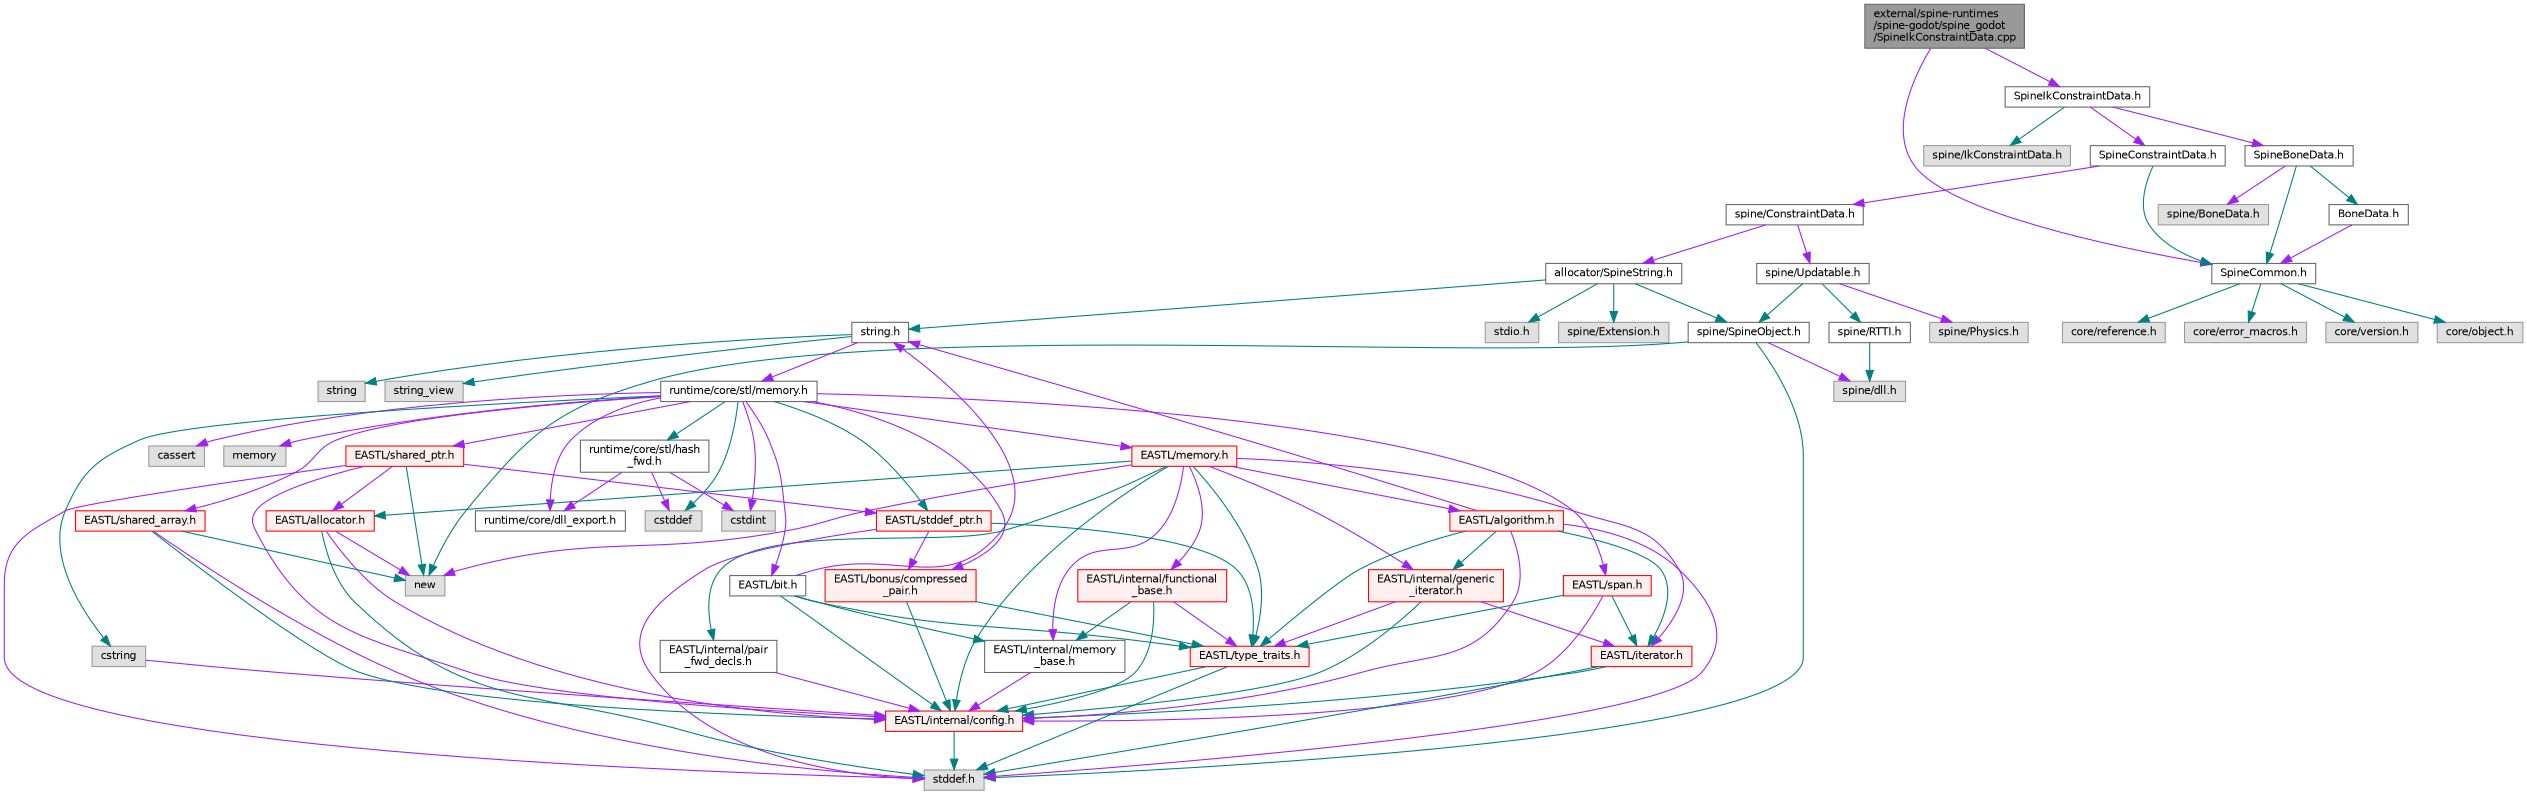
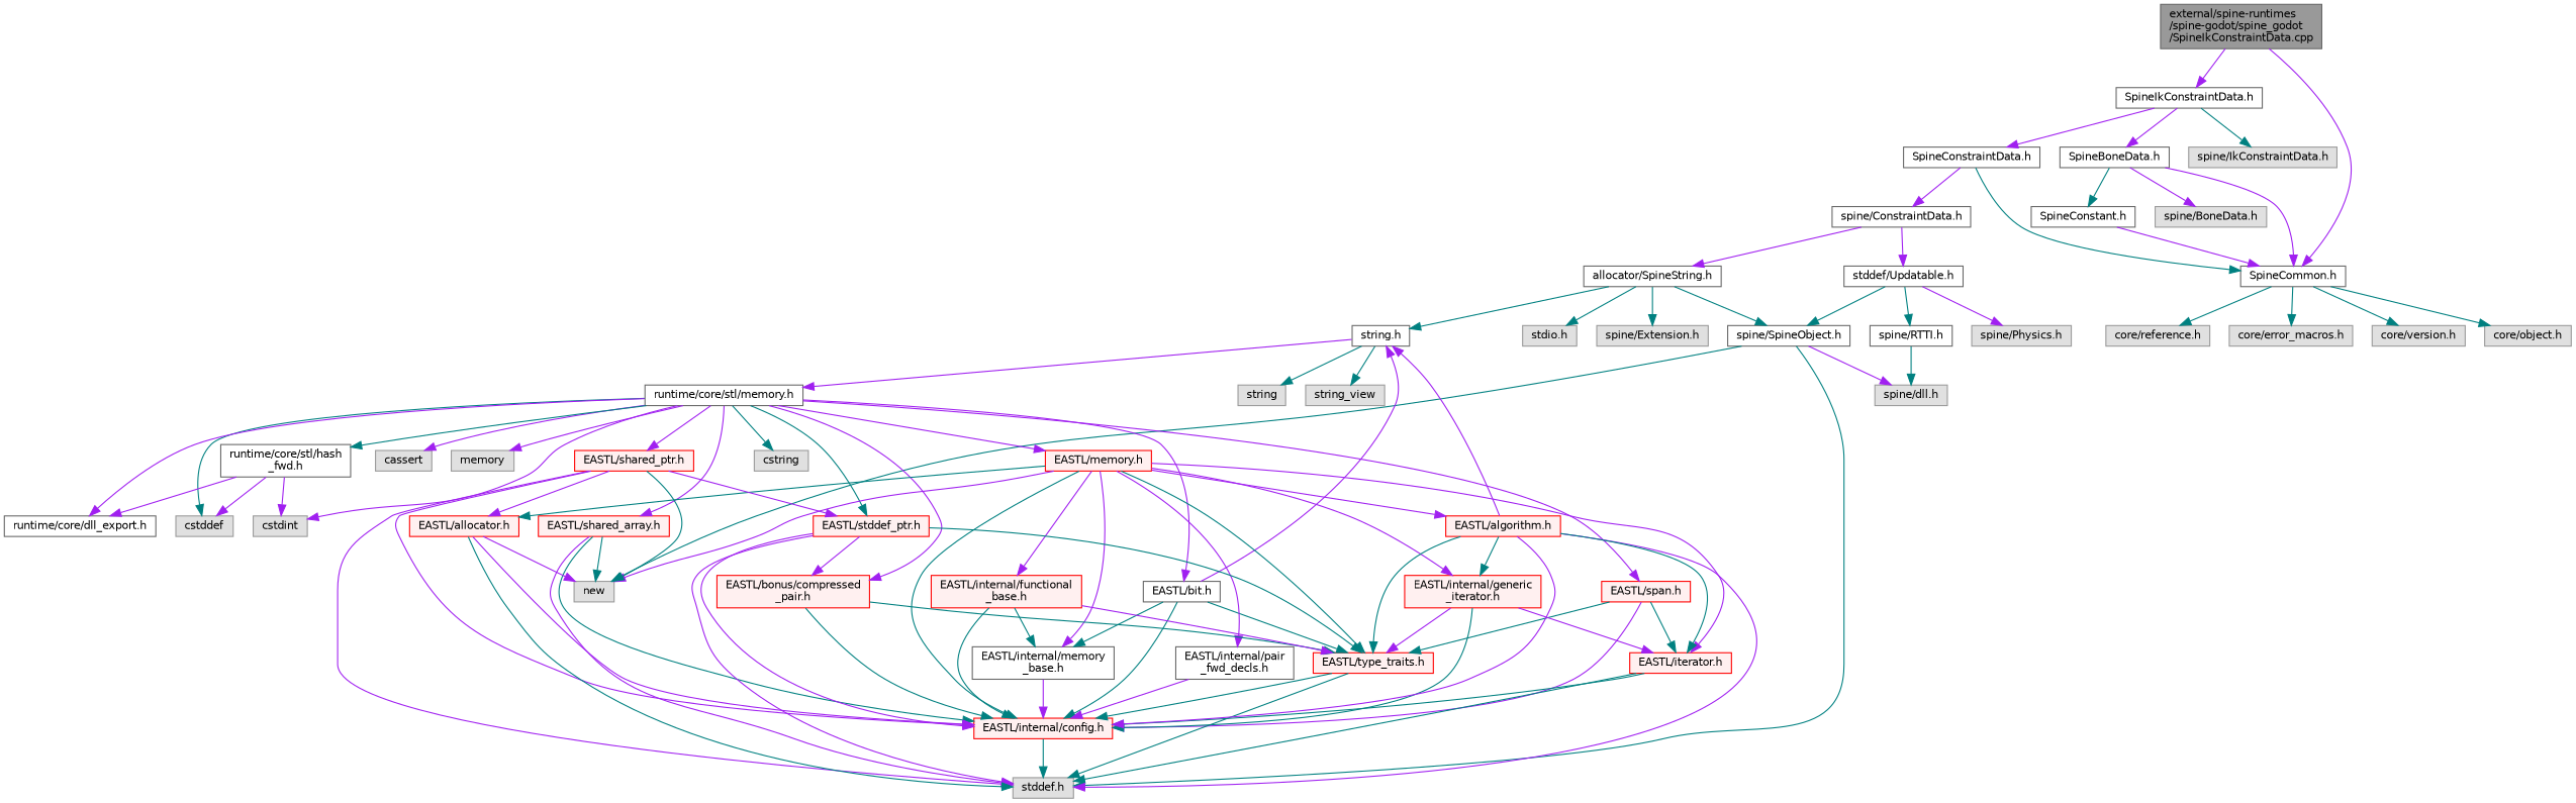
  digraph {
    node [color=grey60 fillcolor="#E0E0E0" fontname=Helvetica fontsize=10 shape=box style=filled]
    edge [color=purple fontname=Helvetica fontsize=10 labelfontname=Helvetica labelfontsize=10 style=solid]
    n1 [color=gray40 fillcolor=grey60 fontcolor=black height=0.2 label="external/spine-runtimes\l/spine-godot/spine_godot\l/SpineIkConstraintData.cpp" width=0.4]
    n2 [color=grey40 fillcolor=white height=0.2 label="SpineIkConstraintData.h" width=0.4]
    n3 [color=grey40 fillcolor=white height=0.2 label="SpineCommon.h" width=0.4]
    n4 [color=grey40 fillcolor=white height=0.2 label="SpineConstraintData.h" width=0.4]
    n5 [color=grey40 fillcolor=white height=0.2 label="SpineBoneData.h" width=0.4]
    n6 [height=0.2 label="spine/IkConstraintData.h" width=0.4]
    n7 [height=0.2 label="core/version.h" width=0.4]
    n8 [height=0.2 label="core/object.h" width=0.4]
    n9 [height=0.2 label="core/reference.h" width=0.4]
    n10 [height=0.2 label="core/error_macros.h" width=0.4]
    n11 [color=grey40 fillcolor=white height=0.2 label="spine/ConstraintData.h" width=0.4]
-   n12 [color=grey40 fillcolor=white height=0.2 label="BoneData.h" width=0.4]
+   n12 [color=grey40 fillcolor=white height=0.2 label="SpineConstant.h" width=0.4]
    n13 [height=0.2 label="spine/BoneData.h" width=0.4]
-   n14 [color=grey40 fillcolor=white height=0.2 label="spine/Updatable.h" width=0.4]
+   n14 [color=grey40 fillcolor=white height=0.2 label="stddef/Updatable.h" width=0.4]
    n15 [color=grey40 fillcolor=white height=0.2 label="allocator/SpineString.h" width=0.4]
    n16 [color=grey40 fillcolor=white height=0.2 label="spine/RTTI.h" width=0.4]
    n17 [color=grey40 fillcolor=white height=0.2 label="spine/SpineObject.h" width=0.4]
    n18 [height=0.2 label="spine/Physics.h" width=0.4]
    n19 [height=0.2 label="spine/Extension.h" width=0.4]
    n20 [color=grey40 fillcolor=white height=0.2 label="string.h" width=0.4]
    n21 [height=0.2 label="stdio.h" width=0.4]
    n22 [height=0.2 label="spine/dll.h" width=0.4]
    n23 [height=0.2 label=new width=0.4]
    n24 [height=0.2 label="stddef.h" width=0.4]
    n25 [height=0.2 label=string width=0.4]
    n26 [height=0.2 label=string_view width=0.4]
    n27 [color=grey40 fillcolor=white height=0.2 label="runtime/core/stl/memory.h" width=0.4]
    n28 [height=0.2 label=cstddef width=0.4]
    n29 [height=0.2 label=cstdint width=0.4]
    n30 [height=0.2 label=cassert width=0.4]
    n31 [height=0.2 label=memory width=0.4]
    n32 [height=0.2 label=cstring width=0.4]
    n33 [color=grey40 fillcolor=white height=0.2 label="EASTL/bit.h" width=0.4]
    n34 [color=red fillcolor="#FFF0F0" height=0.2 label="EASTL/memory.h" width=0.4]
    n35 [color=red fillcolor="#FFF0F0" height=0.2 label="EASTL/shared_array.h" width=0.4]
    n36 [color=red fillcolor="#FFF0F0" height=0.2 label="EASTL/stddef_ptr.h" width=0.4]
    n37 [color=red fillcolor="#FFF0F0" height=0.2 label="EASTL/bonus/compressed\l_pair.h" width=0.4]
    n38 [color=red fillcolor="#FFF0F0" height=0.2 label="EASTL/shared_ptr.h" width=0.4]
    n39 [color=red fillcolor="#FFF0F0" height=0.2 label="EASTL/span.h" width=0.4]
    n40 [color=grey40 fillcolor=white height=0.2 label="runtime/core/dll_export.h" width=0.4]
    n41 [color=grey40 fillcolor=white height=0.2 label="runtime/core/stl/hash\l_fwd.h" width=0.4]
    n42 [color=red fillcolor="#FFF0F0" height=0.2 label="EASTL/internal/config.h" width=0.4]
    n43 [color=grey40 fillcolor=white height=0.2 label="EASTL/internal/memory\l_base.h" width=0.4]
    n44 [color=red fillcolor="#FFF0F0" height=0.2 label="EASTL/type_traits.h" width=0.4]
    n45 [color=red fillcolor="#FFF0F0" height=0.2 label="EASTL/internal/generic\l_iterator.h" width=0.4]
    n46 [color=red fillcolor="#FFF0F0" height=0.2 label="EASTL/iterator.h" width=0.4]
    n47 [color=grey40 fillcolor=white height=0.2 label="EASTL/internal/pair\l_fwd_decls.h" width=0.4]
    n48 [color=red fillcolor="#FFF0F0" height=0.2 label="EASTL/internal/functional\l_base.h" width=0.4]
    n49 [color=red fillcolor="#FFF0F0" height=0.2 label="EASTL/algorithm.h" width=0.4]
    n50 [color=red fillcolor="#FFF0F0" height=0.2 label="EASTL/allocator.h" width=0.4]
    n1 -> n2
    n1 -> n3
    n2 -> n4
    n2 -> n5
    n2 -> n6 [color=teal]
    n3 -> n7 [color=teal]
    n3 -> n8 [color=teal]
    n3 -> n9 [color=teal]
    n3 -> n10 [color=teal]
    n4 -> n3 [color=teal]
    n4 -> n11
-   n5 -> n3 [color=teal]
+   n5 -> n3
    n5 -> n12 [color=teal]
    n5 -> n13
    n11 -> n14
    n11 -> n15
    n12 -> n3
    n14 -> n16 [color=teal]
    n14 -> n17 [color=teal]
    n14 -> n18
    n15 -> n17 [color=teal]
    n15 -> n19 [color=teal]
    n15 -> n20 [color=teal]
    n15 -> n21 [color=teal]
    n16 -> n22 [color=teal]
    n17 -> n22
    n17 -> n23 [color=teal]
    n17 -> n24 [color=teal]
    n20 -> n25 [color=teal]
    n20 -> n26 [color=teal]
    n20 -> n27
    n27 -> n28 [color=teal]
    n27 -> n29
    n27 -> n30
    n27 -> n31
    n27 -> n32 [color=teal]
    n27 -> n33
    n27 -> n34
    n27 -> n35
    n27 -> n36 [color=teal]
    n27 -> n37
    n27 -> n38
    n27 -> n39
    n27 -> n40
    n27 -> n41 [color=teal]
    n33 -> n20
    n33 -> n42 [color=teal]
    n33 -> n43 [color=teal]
    n33 -> n44 [color=teal]
    n34 -> n23
    n34 -> n42 [color=teal]
    n34 -> n43
    n34 -> n44 [color=teal]
    n34 -> n45
    n34 -> n46
-   n34 -> n47 [color=teal]
+   n34 -> n47
    n34 -> n48
    n34 -> n49
    n34 -> n50 [color=teal]
    n35 -> n23 [color=teal]
    n35 -> n24
    n35 -> n42 [color=teal]
    n36 -> n24
    n36 -> n37
-   n32 -> n42
+   n36 -> n42
    n36 -> n44 [color=teal]
    n37 -> n42 [color=teal]
    n37 -> n44 [color=teal]
    n38 -> n23 [color=teal]
    n38 -> n24
    n38 -> n36
    n38 -> n42
    n38 -> n50
    n39 -> n42
    n39 -> n44 [color=teal]
    n39 -> n46 [color=teal]
    n41 -> n28
    n41 -> n29
    n41 -> n40
    n42 -> n24 [color=teal]
    n43 -> n42
    n44 -> n24 [color=teal]
    n44 -> n42 [color=teal]
    n45 -> n42 [color=teal]
    n45 -> n44
    n45 -> n46
    n46 -> n24 [color=teal]
    n46 -> n42 [color=teal]
    n47 -> n42
    n48 -> n42 [color=teal]
    n48 -> n43 [color=teal]
    n48 -> n44
    n49 -> n20
    n49 -> n24
    n49 -> n42
    n49 -> n44 [color=teal]
    n49 -> n45 [color=teal]
    n49 -> n46 [color=teal]
    n50 -> n23
    n50 -> n24 [color=teal]
    n50 -> n42
  }
